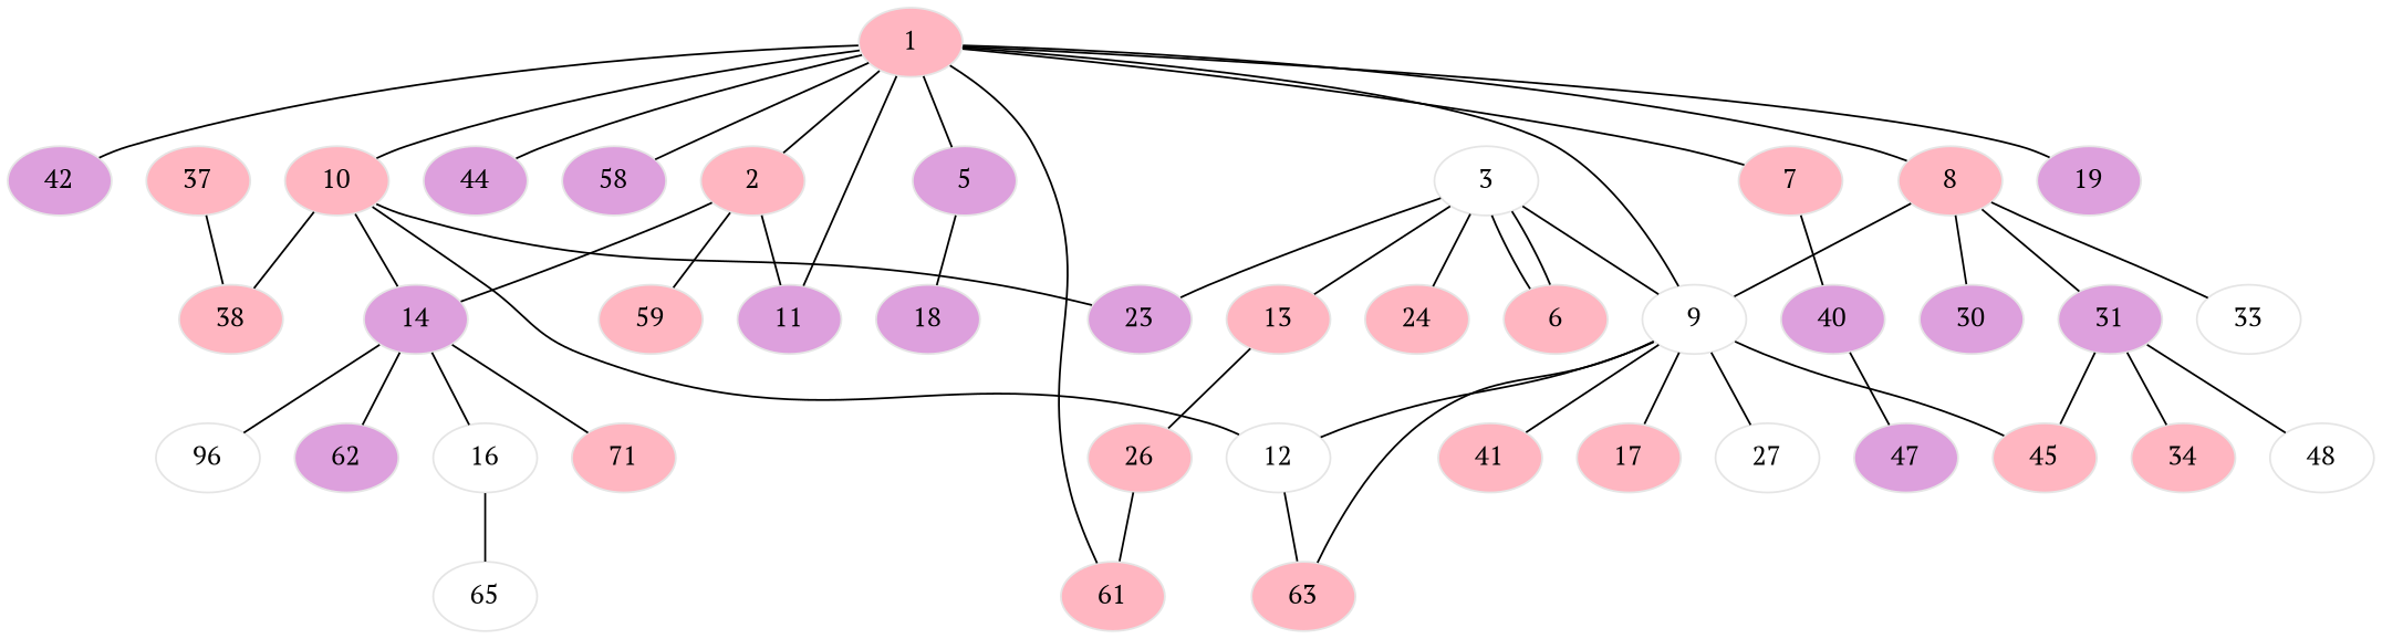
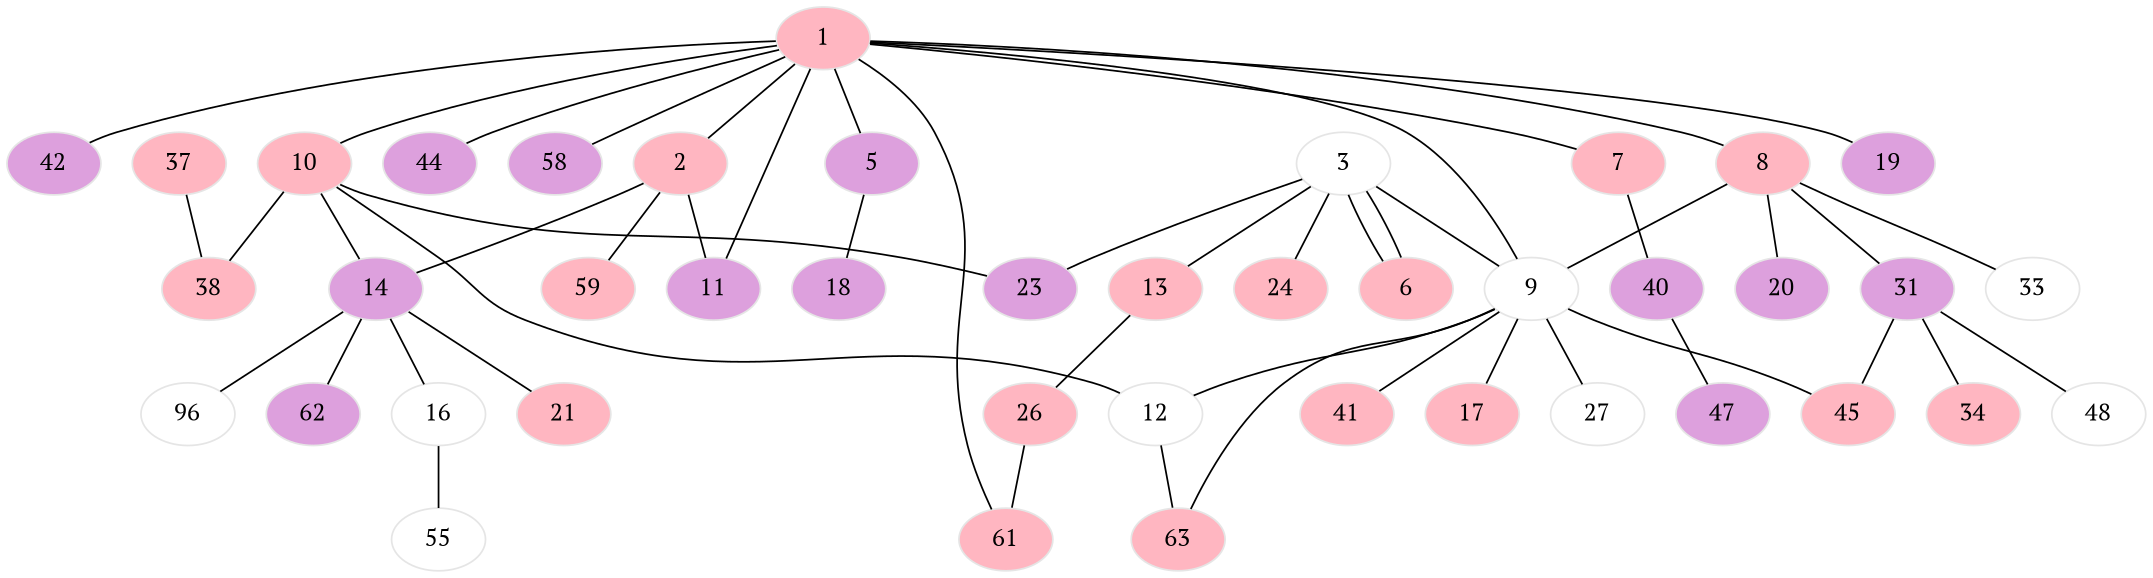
  graph {
    fontname="PT Serif"
    node [color=gray90 fillcolor=lightpink fontname="PT Serif" style=filled]
    edge [fontname="PT Serif"]
    1 [super="+15"]
    2 [super="+50"]
    5 [fillcolor=plum]
    7 [super="+56"]
    8 [super="+52"]
    9 [fillcolor=white super="+25"]
    10 [super="+39"]
    11 [fillcolor=plum]
    19 [fillcolor=plum]
    42 [fillcolor=plum]
    44 [fillcolor=plum]
    58 [fillcolor=plum]
    61
    14 [fillcolor=plum super="+22"]
    59
    3 [fillcolor=white super="+4"]
    6 [super="+60"]
    13
    23 [fillcolor=plum super="+32"]
    24
    18 [fillcolor=plum]
    40 [fillcolor=plum]
-   30 [fillcolor=plum]
+   30 [fillcolor=plum label=20]
    31 [fillcolor=plum super="+35"]
    33 [fillcolor=white]
    12 [fillcolor=white super="+49"]
    17
    27 [fillcolor=white]
    41
    45 [super="+51"]
    63
    38 [super="+54"]
    16 [fillcolor=white super="+46"]
-   21 [super="+28" label=71]
+   21 [super="+28"]
    n35 [fillcolor=white label=96]
    62 [fillcolor=plum]
    26 [super="+53"]
    37 [super="+57"]
    47 [fillcolor=plum]
    34
    48 [fillcolor=white]
-   55 [fillcolor=white label=65]
+   55 [fillcolor=white]
    1 -- 2
    1 -- 5
    1 -- 7
    1 -- 8
    1 -- 9
    1 -- 10
    1 -- 11
    1 -- 19
    1 -- 42
    1 -- 44
    1 -- 58
    1 -- 61
    2 -- 11
    2 -- 14
    2 -- 59
    5 -- 18
    7 -- 40
    8 -- 9
    8 -- 30
    8 -- 31
    8 -- 33
    9 -- 12
    9 -- 17
    9 -- 27
    9 -- 41
    9 -- 45
    9 -- 63
    10 -- 14
    10 -- 23
    10 -- 12
    10 -- 38
    14 -- 16
    14 -- 21
    14 -- n35
    14 -- 62
    3 -- 9
    3 -- 6
    3 -- 6
    3 -- 13
    3 -- 23
    3 -- 24
    13 -- 26
    40 -- 47
    31 -- 45
    31 -- 34
    31 -- 48
    12 -- 63
    16 -- 55
    26 -- 61
    37 -- 38
  }
